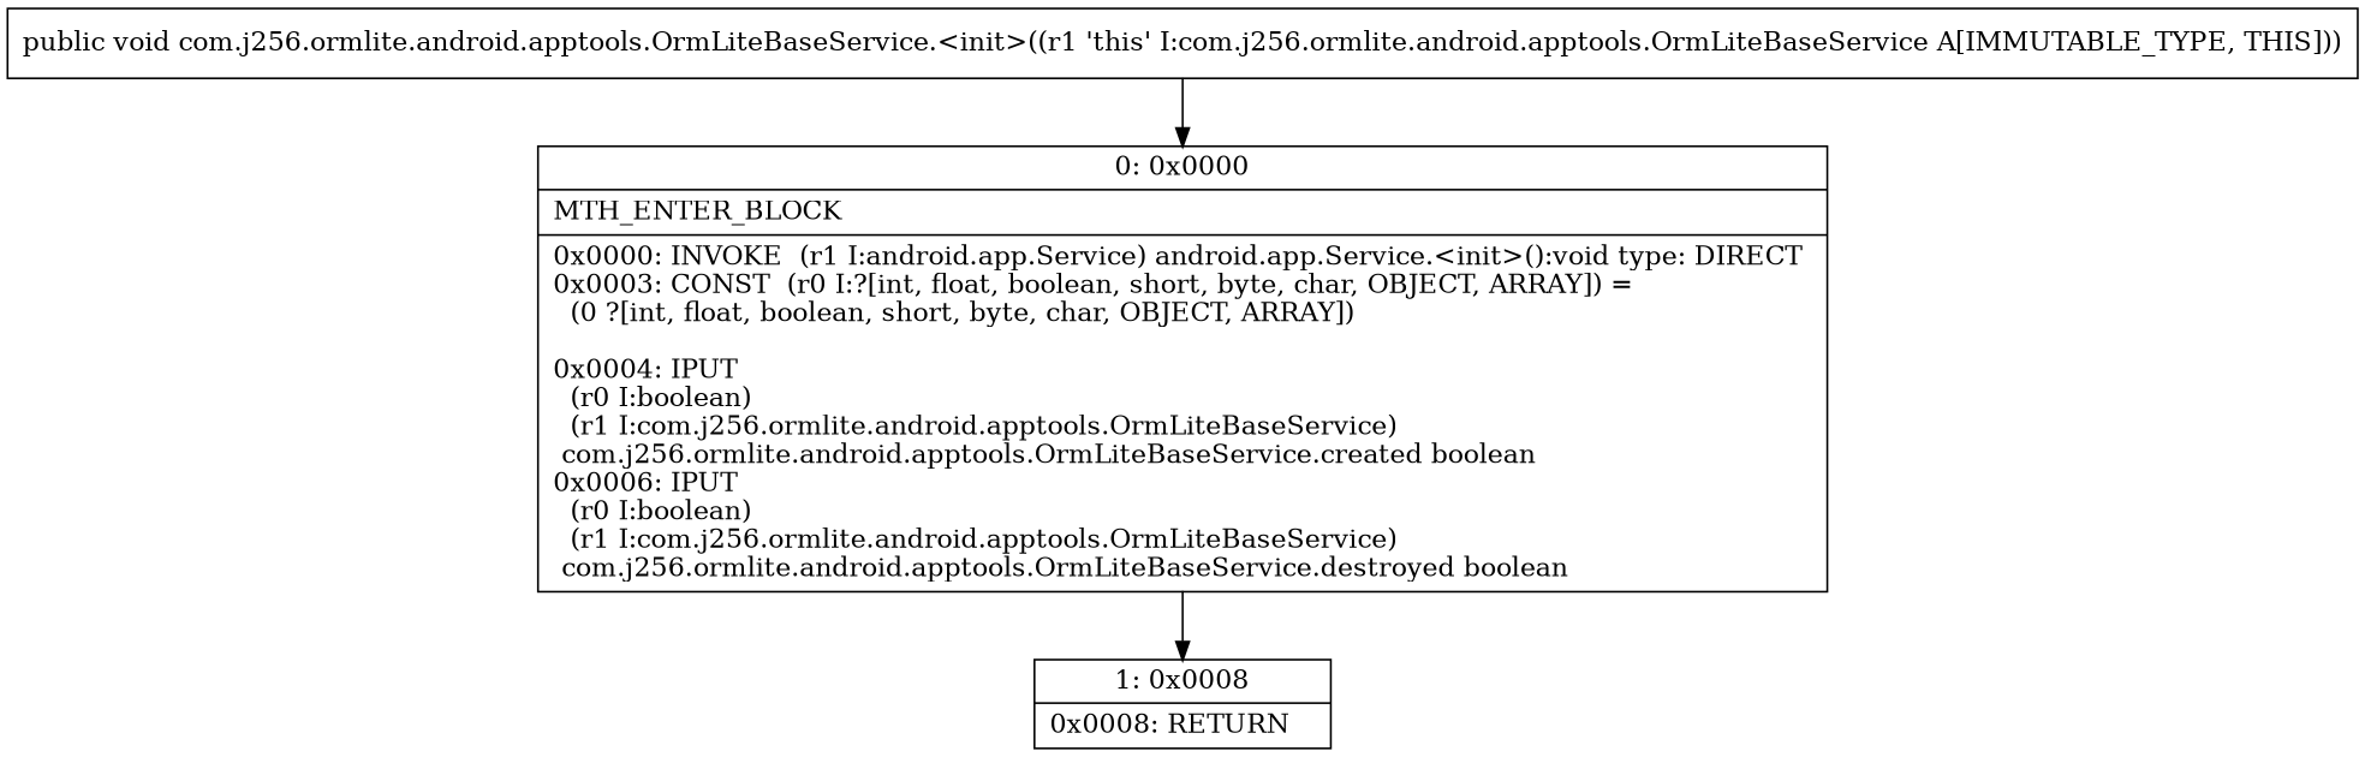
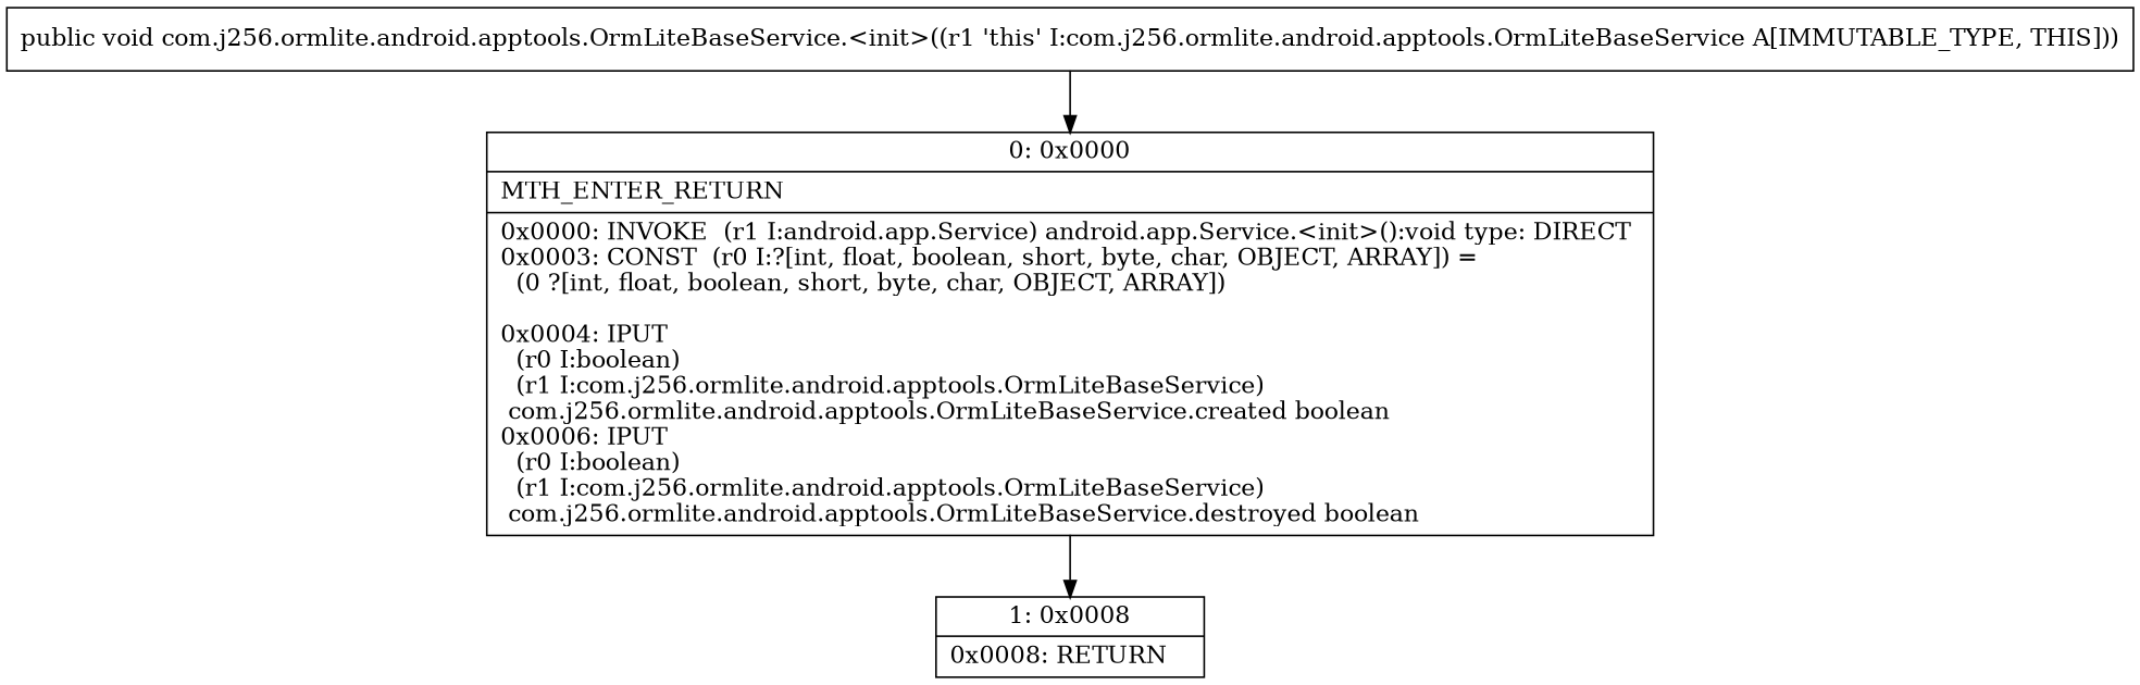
  digraph {
    node [shape=record]
-   n1 [label="{0\:\ 0x0000|MTH_ENTER_BLOCK\l|0x0000: INVOKE  (r1 I:android.app.Service) android.app.Service.\<init\>():void type: DIRECT \l0x0003: CONST  (r0 I:?[int, float, boolean, short, byte, char, OBJECT, ARRAY]) = \l  (0 ?[int, float, boolean, short, byte, char, OBJECT, ARRAY])\l \l0x0004: IPUT  \l  (r0 I:boolean)\l  (r1 I:com.j256.ormlite.android.apptools.OrmLiteBaseService)\l com.j256.ormlite.android.apptools.OrmLiteBaseService.created boolean \l0x0006: IPUT  \l  (r0 I:boolean)\l  (r1 I:com.j256.ormlite.android.apptools.OrmLiteBaseService)\l com.j256.ormlite.android.apptools.OrmLiteBaseService.destroyed boolean \l}"]
+   n1 [label="{0\:\ 0x0000|MTH_ENTER_RETURN\l|0x0000: INVOKE  (r1 I:android.app.Service) android.app.Service.\<init\>():void type: DIRECT \l0x0003: CONST  (r0 I:?[int, float, boolean, short, byte, char, OBJECT, ARRAY]) = \l  (0 ?[int, float, boolean, short, byte, char, OBJECT, ARRAY])\l \l0x0004: IPUT  \l  (r0 I:boolean)\l  (r1 I:com.j256.ormlite.android.apptools.OrmLiteBaseService)\l com.j256.ormlite.android.apptools.OrmLiteBaseService.created boolean \l0x0006: IPUT  \l  (r0 I:boolean)\l  (r1 I:com.j256.ormlite.android.apptools.OrmLiteBaseService)\l com.j256.ormlite.android.apptools.OrmLiteBaseService.destroyed boolean \l}"]
    n2 [label="{1\:\ 0x0008|0x0008: RETURN   \l}"]
    n3 [label="{public void com.j256.ormlite.android.apptools.OrmLiteBaseService.\<init\>((r1 'this' I:com.j256.ormlite.android.apptools.OrmLiteBaseService A[IMMUTABLE_TYPE, THIS])) }"]
    n1 -> n2
    n3 -> n1
  }
